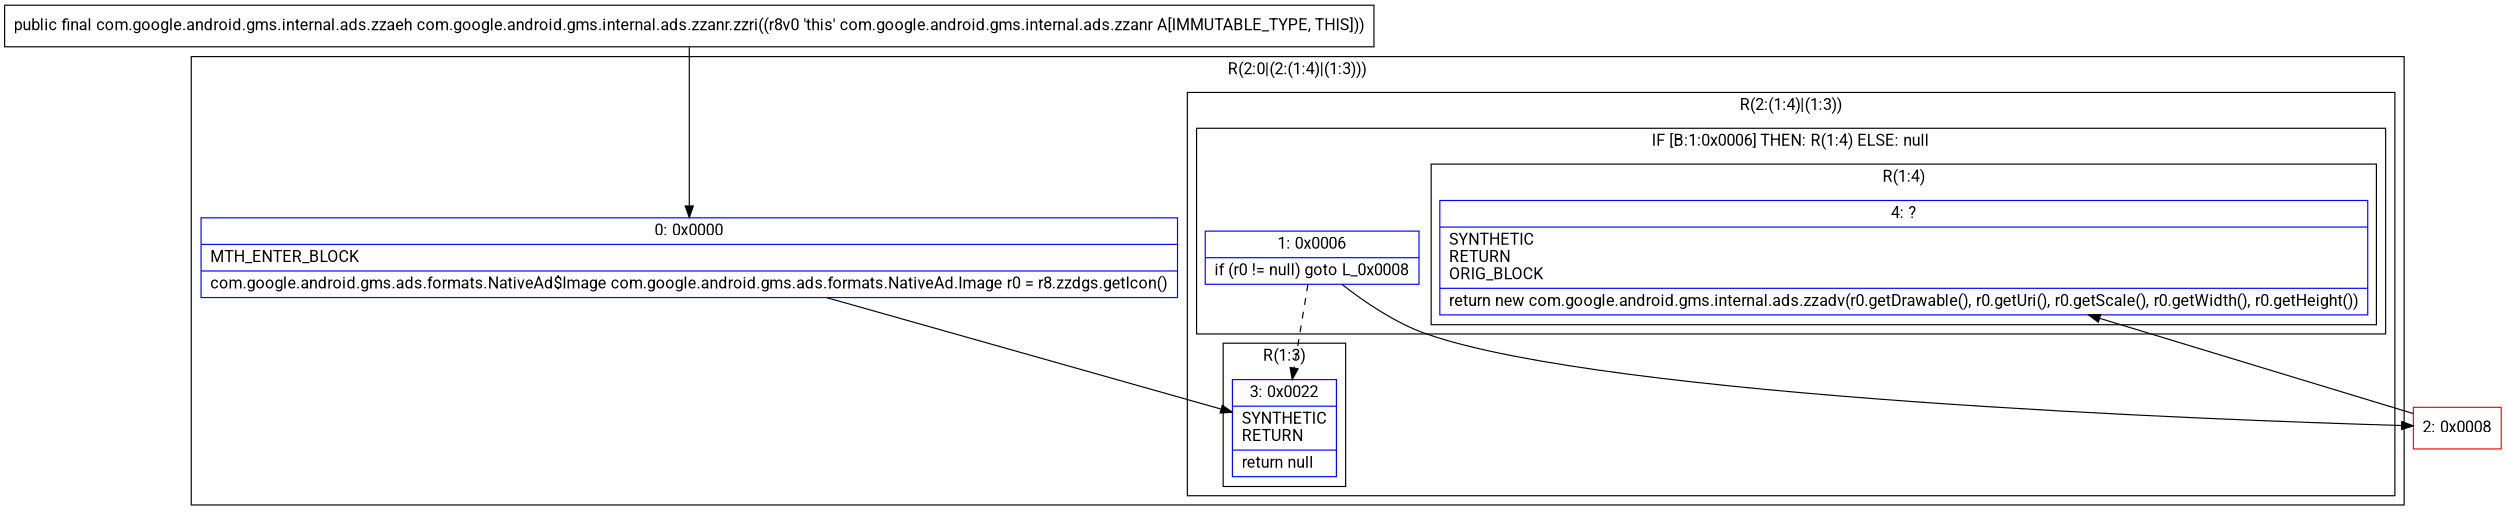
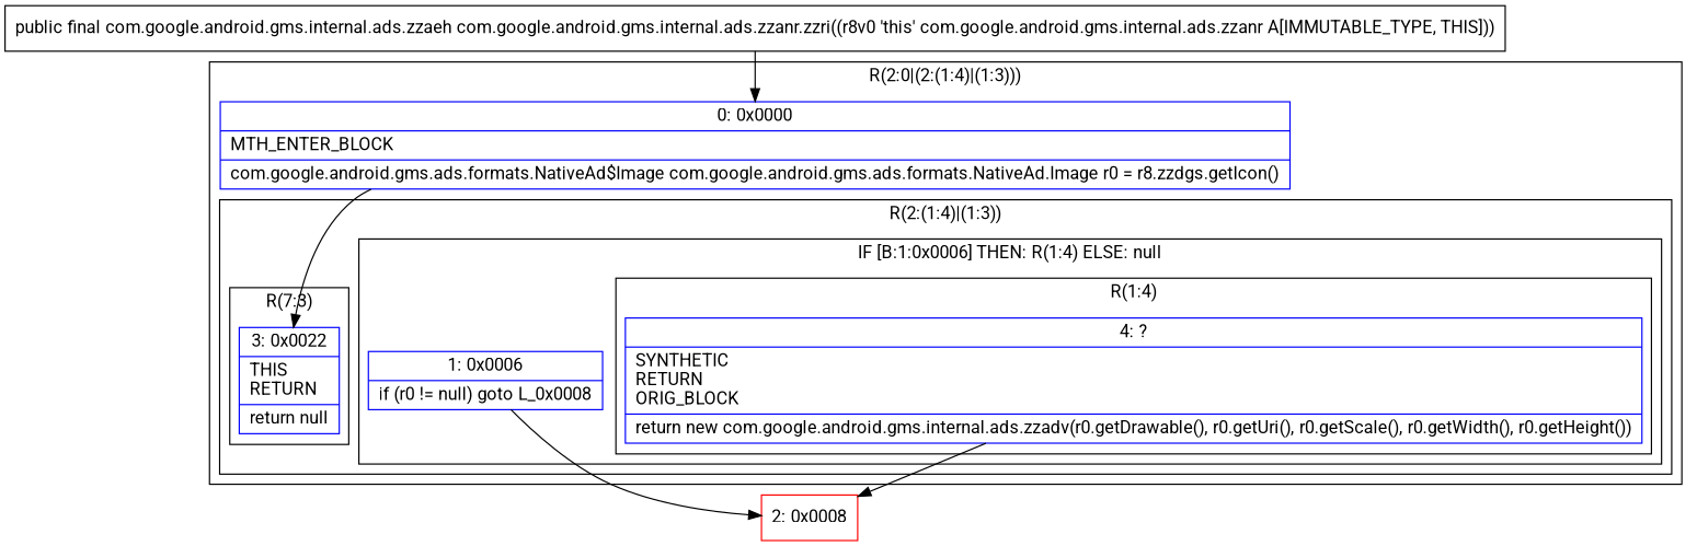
  digraph {
    fontname=Roboto
    node [color=blue fontname=Roboto shape=record]
    edge [fontname=Roboto]
    n1 [label="{4\:\ ?|SYNTHETIC\lRETURN\lORIG_BLOCK\l|return new com.google.android.gms.internal.ads.zzadv(r0.getDrawable(), r0.getUri(), r0.getScale(), r0.getWidth(), r0.getHeight())\l}"]
    n2 [label="{1\:\ 0x0006|if (r0 != null) goto L_0x0008\l}"]
-   n3 [label="{3\:\ 0x0022|SYNTHETIC\lRETURN\l|return null\l}"]
+   n3 [label="{3\:\ 0x0022|THIS\lRETURN\l|return null\l}"]
    n4 [label="{0\:\ 0x0000|MTH_ENTER_BLOCK\l|com.google.android.gms.ads.formats.NativeAd$Image com.google.android.gms.ads.formats.NativeAd.Image r0 = r8.zzdgs.getIcon()\l}"]
    n5 [color=red label="{2\:\ 0x0008}"]
    n6 [label="{public final com.google.android.gms.internal.ads.zzaeh com.google.android.gms.internal.ads.zzanr.zzri((r8v0 'this' com.google.android.gms.internal.ads.zzanr A[IMMUTABLE_TYPE, THIS])) }" color=""]
    subgraph cluster_1 {
      label="R(2:0|(2:(1:4)|(1:3)))"
      n4
      subgraph cluster_2 {
        label="R(2:(1:4)|(1:3))"
        subgraph cluster_3 {
          label="IF [B:1:0x0006] THEN: R(1:4) ELSE: null"
          n2
          subgraph cluster_4 {
            label="R(1:4)"
            n1
          }
        }
        subgraph cluster_5 {
-         label="R(1:3)"
+         label="R(7:3)"
          n3
        }
      }
    }
-   n2 -> n3 [style=dashed]
    n2 -> n5
    n4 -> n3
-   n5 -> n1
+   n1 -> n5
    n6 -> n4
  }
